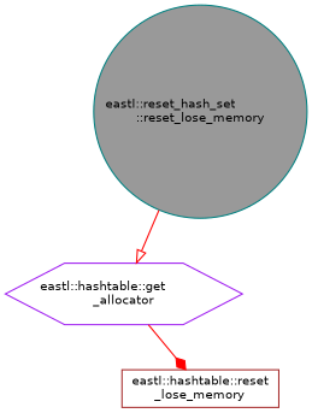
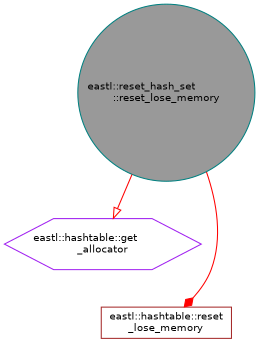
  digraph {
    fontname="DejaVu Sans"
    rankdir=TB
    node [fillcolor=white fontname="DejaVu Sans" fontsize=10 style=filled]
    edge [color=red fontname="DejaVu Sans" fontsize=10 labelfontname=Helvetica labelfontsize=10 style=solid]
    n1 [color=teal fillcolor=grey60 fontcolor=black height=0.2 label="eastl::reset_hash_set\l::reset_lose_memory" shape=circle width=0.4]
    n2 [color=purple height=0.2 label="eastl::hashtable::get\l_allocator" shape=hexagon width=0.4]
    n3 [color=brown height=0.2 label="eastl::hashtable::reset\l_lose_memory" shape=box width=0.4]
    n1 -> n2 [arrowhead=onormal]
-   n2 -> n3 [arrowhead=diamond]
+   n1 -> n3 [arrowhead=diamond]
  }
